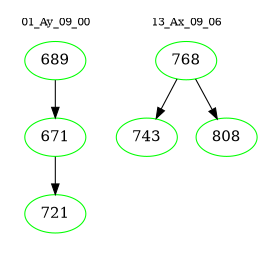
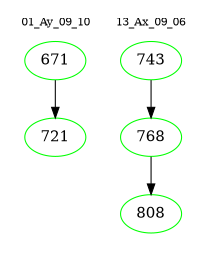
  digraph {
    node [color=green]
    edge [color=black]
-   n1 [label=689]
    n2 [label=671]
    n3 [label=721]
    n4 [label=743]
    n5 [label=768]
    n6 [label=808]
    subgraph cluster_1 {
      color=white
      fontsize=10
-     label="01_Ay_09_00"
-     n1
+     label="01_Ay_09_10"
      n2
      n3
    }
    subgraph cluster_2 {
      color=white
      fontsize=10
      label="13_Ax_09_06"
      n4
      n5
      n6
    }
-   n1 -> n2
    n2 -> n3
-   n5 -> n4
+   n4 -> n5
    n5 -> n6
  }
